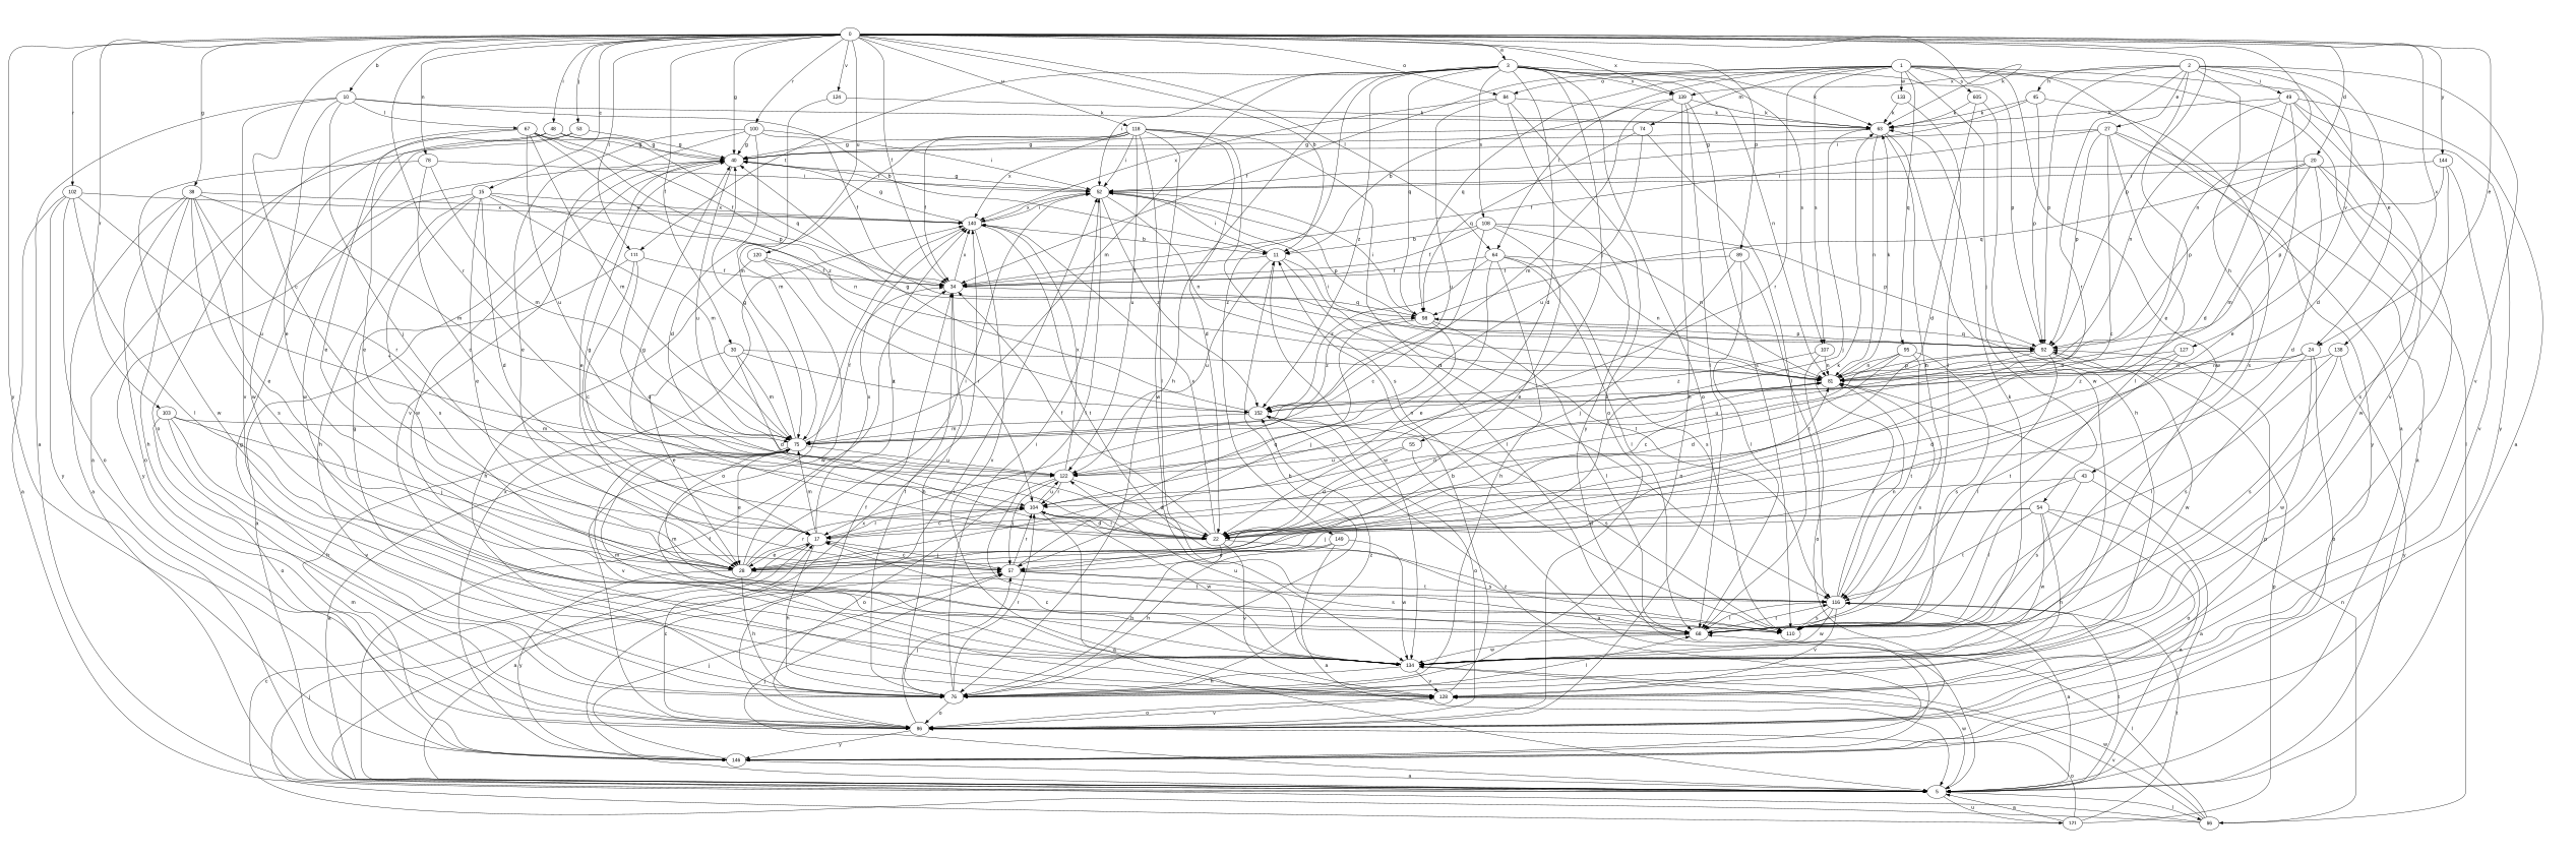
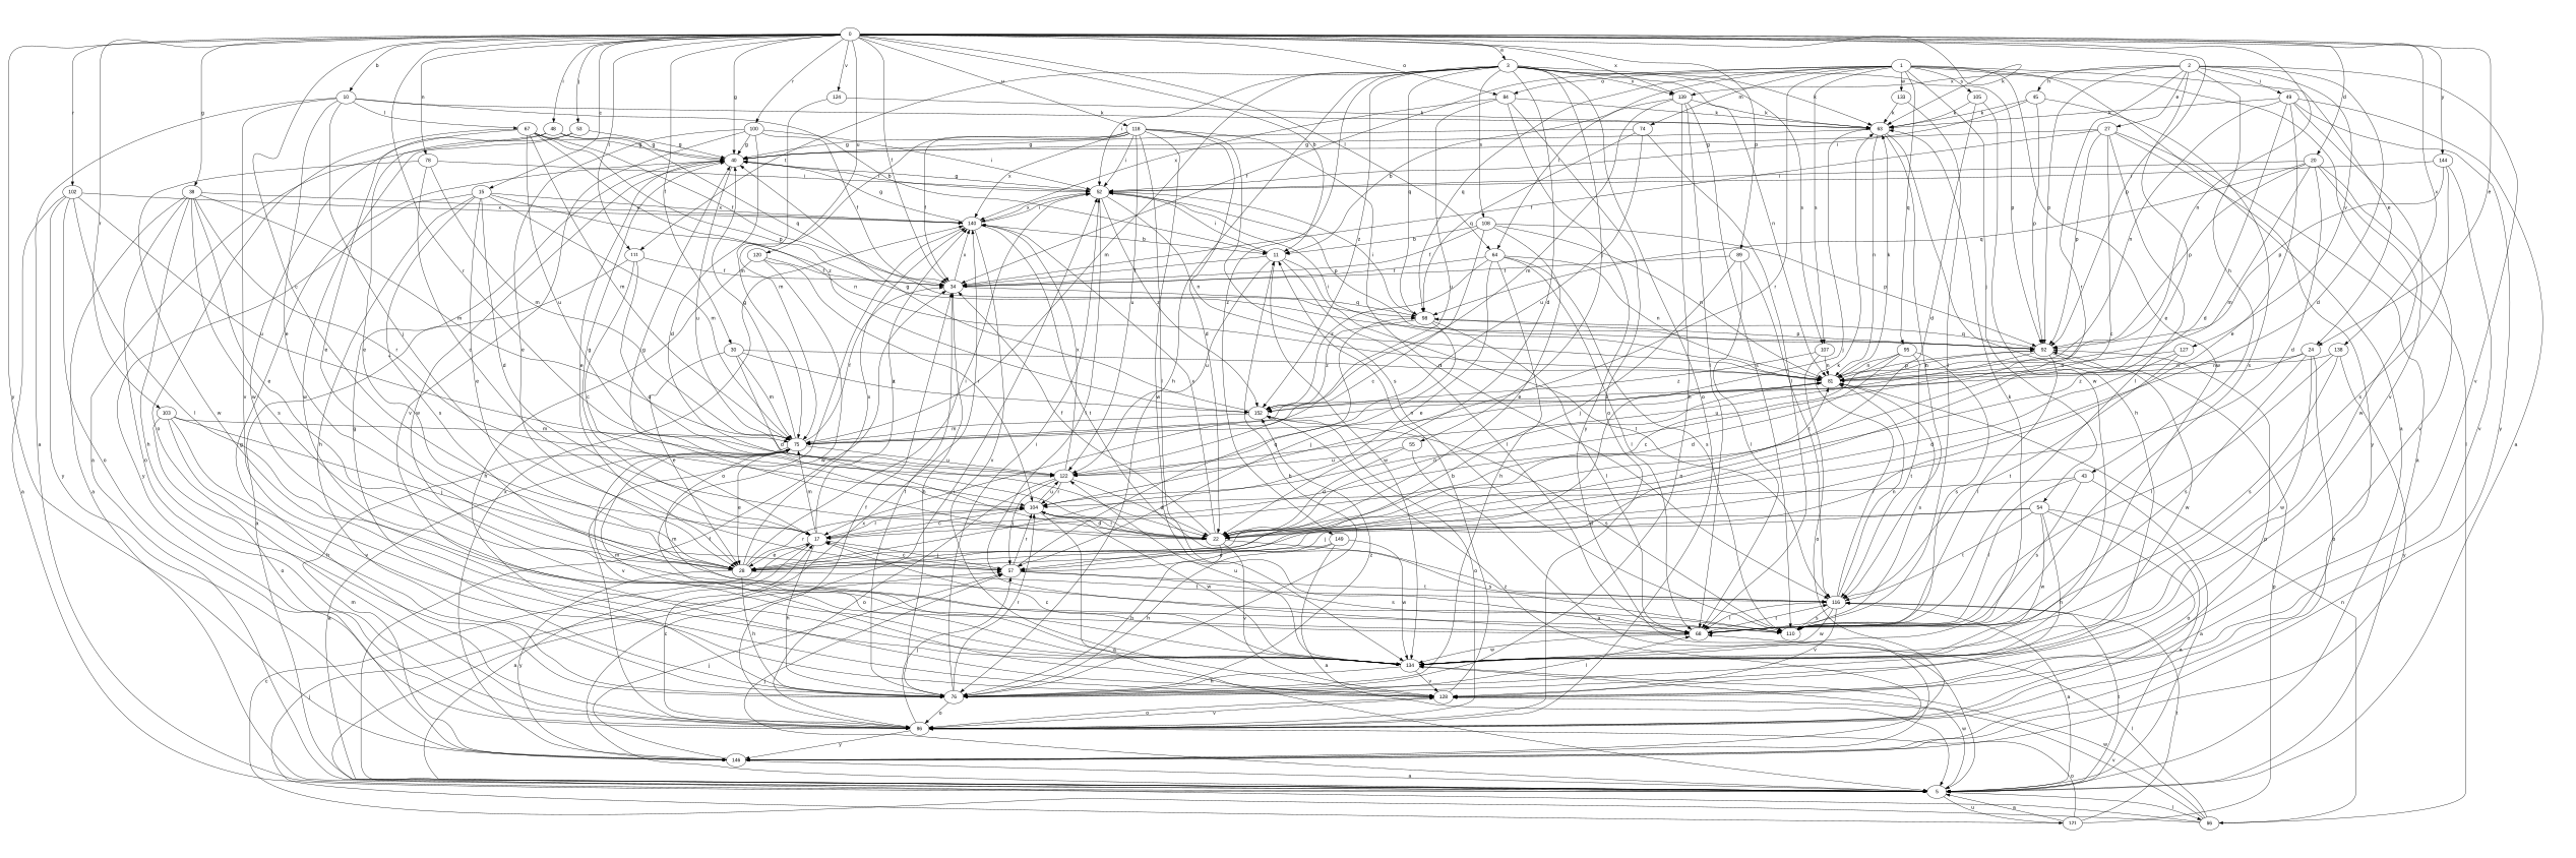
  strict digraph {
    fontname="Liberation Sans"
    node [fontname="Liberation Sans"]
    edge [fontname="Liberation Sans"]
    0
    3
    10
    11
    15
    17
    20
    24
    30
    34
    38
    40
    48
    53
    63
    64
    78
    81
    84
    89
    92
    100
    102
    103
    104
    111
    118
    120
    124
    138
    139
    144
    146
    98
    107
    22
    n37 [label=76]
    52
    55
    75
    86
    108
    149
    152
    5
    28
    128
    57
    67
    134
    116
    68
    122
    110
    140
    1
    54
    66
    74
    95
-   105 [label=605]
+   105
    133
    121
    2
    27
    43
    45
    49
    127
    0 -> 3 [label=a]
    0 -> 10 [label=b]
    0 -> 11 [label=b]
    0 -> 15 [label=c]
    0 -> 17 [label=c]
    0 -> 20 [label=d]
    0 -> 24 [label=e]
    0 -> 30 [label=f]
    0 -> 34 [label=f]
    0 -> 38 [label=g]
    0 -> 40 [label=g]
    0 -> 48 [label=i]
    0 -> 53 [label=j]
    0 -> 63 [label=k]
    0 -> 64 [label=l]
    0 -> 78 [label=n]
    0 -> 81 [label=n]
    0 -> 84 [label=o]
    0 -> 89 [label=p]
    0 -> 92 [label=p]
    0 -> 100 [label=r]
    0 -> 102 [label=r]
    0 -> 103 [label=r]
    0 -> 104 [label=r]
    0 -> 111 [label=t]
    0 -> 118 [label=u]
    0 -> 120 [label=u]
    0 -> 124 [label=v]
    0 -> 138 [label=x]
    0 -> 139 [label=x]
    0 -> 144 [label=y]
    0 -> 146 [label=y]
    3 -> 63 [label=k]
    3 -> 81 [label=n]
    3 -> 92 [label=p]
    3 -> 111 [label=t]
    3 -> 139 [label=x]
    3 -> 98 [label=q]
    3 -> 107 [label=s]
    3 -> 22 [label=d]
    3 -> n37 [label=h]
    3 -> 52 [label=i]
    3 -> 55 [label=j]
    3 -> 75 [label=m]
    3 -> 86 [label=o]
    3 -> 108 [label=s]
    3 -> 149 [label=z]
    3 -> 152 [label=z]
    10 -> 11 [label=b]
    10 -> 63 [label=k]
    10 -> 5 [label=a]
    10 -> 28 [label=e]
    10 -> 128 [label=v]
    10 -> 57 [label=j]
    10 -> 67 [label=l]
    11 -> 34 [label=f]
    11 -> 52 [label=i]
    11 -> 134 [label=w]
    11 -> 116 [label=t]
    11 -> 68 [label=l]
    11 -> 122 [label=u]
    15 -> 81 [label=n]
    15 -> 146 [label=y]
    15 -> 22 [label=d]
    15 -> n37 [label=h]
    15 -> 75 [label=m]
    15 -> 28 [label=e]
    15 -> 110 [label=s]
    15 -> 140 [label=x]
    17 -> 40 [label=g]
    17 -> 104 [label=r]
    17 -> n37 [label=h]
    17 -> 75 [label=m]
    17 -> 5 [label=a]
    17 -> 28 [label=e]
    17 -> 57 [label=j]
    17 -> 140 [label=x]
    20 -> 92 [label=p]
    20 -> 98 [label=q]
    20 -> 22 [label=d]
    20 -> 52 [label=i]
    20 -> 75 [label=m]
    20 -> 128 [label=v]
    20 -> 134 [label=w]
    24 -> 81 [label=n]
    24 -> 86 [label=o]
    24 -> 152 [label=z]
    24 -> 134 [label=w]
    24 -> 110 [label=s]
    30 -> 81 [label=n]
    30 -> 22 [label=d]
    30 -> 75 [label=m]
    30 -> 152 [label=z]
    30 -> 28 [label=e]
    34 -> 98 [label=q]
    34 -> n37 [label=h]
    34 -> 140 [label=x]
    38 -> 104 [label=r]
    38 -> n37 [label=h]
    38 -> 75 [label=m]
    38 -> 86 [label=o]
    38 -> 5 [label=a]
    38 -> 28 [label=e]
    38 -> 110 [label=s]
    38 -> 140 [label=x]
    40 -> 52 [label=i]
    40 -> 28 [label=e]
    40 -> 134 [label=w]
    40 -> 122 [label=u]
    48 -> 40 [label=g]
    48 -> 98 [label=q]
    48 -> 28 [label=e]
    48 -> 134 [label=w]
    53 -> 40 [label=g]
    53 -> 5 [label=a]
    53 -> 134 [label=w]
    63 -> 40 [label=g]
    63 -> 81 [label=n]
    63 -> n37 [label=h]
    63 -> 57 [label=j]
    63 -> 116 [label=t]
    64 -> 34 [label=f]
    64 -> 81 [label=n]
    64 -> n37 [label=h]
    64 -> 152 [label=z]
    64 -> 28 [label=e]
    64 -> 68 [label=l]
    64 -> 110 [label=s]
    78 -> 17 [label=c]
    78 -> 52 [label=i]
    78 -> 75 [label=m]
    78 -> 134 [label=w]
    81 -> 63 [label=k]
    81 -> 92 [label=p]
    81 -> 52 [label=i]
    81 -> 152 [label=z]
    81 -> 110 [label=s]
    84 -> 63 [label=k]
    84 -> 146 [label=y]
    84 -> 86 [label=o]
    84 -> 122 [label=u]
    84 -> 140 [label=x]
    89 -> 34 [label=f]
    89 -> 57 [label=j]
    89 -> 116 [label=t]
    89 -> 68 [label=l]
    92 -> 81 [label=n]
    92 -> 98 [label=q]
    92 -> 134 [label=w]
    92 -> 68 [label=l]
    92 -> 122 [label=u]
    100 -> 34 [label=f]
    100 -> 40 [label=g]
    100 -> 22 [label=d]
    100 -> 52 [label=i]
    100 -> 28 [label=e]
    100 -> 128 [label=v]
    102 -> 146 [label=y]
    102 -> 86 [label=o]
    102 -> 5 [label=a]
    102 -> 68 [label=l]
    102 -> 122 [label=u]
    102 -> 140 [label=x]
    103 -> n37 [label=h]
    103 -> 75 [label=m]
    103 -> 86 [label=o]
    103 -> 128 [label=v]
    103 -> 57 [label=j]
    104 -> 17 [label=c]
    104 -> 22 [label=d]
    104 -> 5 [label=a]
    104 -> 134 [label=w]
    104 -> 122 [label=u]
    111 -> 17 [label=c]
    111 -> 34 [label=f]
    111 -> 22 [label=d]
    111 -> 5 [label=a]
    118 -> 34 [label=f]
    118 -> 40 [label=g]
    118 -> 22 [label=d]
    118 -> 52 [label=i]
    118 -> 75 [label=m]
    118 -> 134 [label=w]
    118 -> 116 [label=t]
    118 -> 68 [label=l]
    118 -> 122 [label=u]
    118 -> 110 [label=s]
    118 -> 140 [label=x]
    120 -> 34 [label=f]
    120 -> 104 [label=r]
    120 -> n37 [label=h]
    120 -> 134 [label=w]
    124 -> 63 [label=k]
    124 -> 75 [label=m]
    138 -> 81 [label=n]
    138 -> 146 [label=y]
    138 -> 68 [label=l]
    138 -> 110 [label=s]
    139 -> 11 [label=b]
    139 -> 63 [label=k]
    139 -> n37 [label=h]
    139 -> 75 [label=m]
    139 -> 68 [label=l]
    139 -> 110 [label=s]
    144 -> 92 [label=p]
    144 -> 52 [label=i]
    144 -> 128 [label=v]
    144 -> 110 [label=s]
    146 -> 75 [label=m]
    146 -> 152 [label=z]
    146 -> 5 [label=a]
    146 -> 57 [label=j]
    146 -> 140 [label=x]
    98 -> 92 [label=p]
    98 -> 52 [label=i]
    98 -> 152 [label=z]
    98 -> 57 [label=j]
    98 -> 68 [label=l]
    107 -> 81 [label=n]
    107 -> 86 [label=o]
    107 -> 152 [label=z]
    22 -> 34 [label=f]
    22 -> 40 [label=g]
    22 -> 81 [label=n]
    22 -> 104 [label=r]
    22 -> n37 [label=h]
    22 -> 128 [label=v]
    22 -> 110 [label=s]
    22 -> 140 [label=x]
    n37 -> 11 [label=b]
    n37 -> 34 [label=f]
    n37 -> 40 [label=g]
    n37 -> 104 [label=r]
    n37 -> 52 [label=i]
    n37 -> 86 [label=o]
    n37 -> 152 [label=z]
    n37 -> 68 [label=l]
    52 -> 40 [label=g]
    52 -> 81 [label=n]
    52 -> 92 [label=p]
    52 -> 152 [label=z]
    52 -> 68 [label=l]
    52 -> 140 [label=x]
    55 -> 22 [label=d]
    55 -> 5 [label=a]
    55 -> 122 [label=u]
    75 -> 34 [label=f]
    75 -> 40 [label=g]
    75 -> 81 [label=n]
    75 -> 5 [label=a]
    75 -> 28 [label=e]
    75 -> 128 [label=v]
    75 -> 122 [label=u]
    86 -> 17 [label=c]
    86 -> 34 [label=f]
    86 -> 40 [label=g]
    86 -> 92 [label=p]
    86 -> 146 [label=y]
    86 -> 128 [label=v]
    86 -> 57 [label=j]
    108 -> 11 [label=b]
    108 -> 17 [label=c]
    108 -> 34 [label=f]
    108 -> 81 [label=n]
    108 -> 92 [label=p]
    108 -> 28 [label=e]
    149 -> n37 [label=h]
    149 -> 5 [label=a]
    149 -> 28 [label=e]
    149 -> 134 [label=w]
    152 -> 40 [label=g]
    152 -> 75 [label=m]
    152 -> 86 [label=o]
    152 -> 110 [label=s]
    5 -> 34 [label=f]
    5 -> 52 [label=i]
    5 -> 57 [label=j]
    5 -> 134 [label=w]
    5 -> 116 [label=t]
    5 -> 66 [label=l]
    5 -> 121 [label=u]
    28 -> 81 [label=n]
    28 -> 104 [label=r]
    28 -> 146 [label=y]
    28 -> n37 [label=h]
    28 -> 52 [label=i]
    28 -> 116 [label=t]
    28 -> 140 [label=x]
    128 -> 11 [label=b]
    128 -> 86 [label=o]
    57 -> 17 [label=c]
    57 -> 104 [label=r]
    57 -> 98 [label=q]
    57 -> 116 [label=t]
    57 -> 110 [label=s]
    67 -> 34 [label=f]
    67 -> 40 [label=g]
    67 -> 92 [label=p]
    67 -> 75 [label=m]
    67 -> 86 [label=o]
    67 -> 152 [label=z]
    67 -> 28 [label=e]
    67 -> 122 [label=u]
    134 -> 17 [label=c]
    134 -> 63 [label=k]
    134 -> n37 [label=h]
    134 -> 75 [label=m]
    134 -> 128 [label=v]
    134 -> 122 [label=u]
    116 -> 63 [label=k]
    116 -> 81 [label=n]
    116 -> 5 [label=a]
    116 -> 128 [label=v]
    116 -> 134 [label=w]
    116 -> 68 [label=l]
    116 -> 110 [label=s]
    68 -> 75 [label=m]
    68 -> 134 [label=w]
    68 -> 116 [label=t]
    122 -> 104 [label=r]
    122 -> 22 [label=d]
    122 -> 86 [label=o]
    122 -> 57 [label=j]
    122 -> 140 [label=x]
    140 -> 11 [label=b]
    140 -> 40 [label=g]
    140 -> 52 [label=i]
    140 -> 86 [label=o]
    140 -> 128 [label=v]
    140 -> 116 [label=t]
    1 -> 24 [label=e]
    1 -> 34 [label=f]
    1 -> 64 [label=l]
    1 -> 84 [label=o]
    1 -> 104 [label=r]
    1 -> 98 [label=q]
    1 -> 107 [label=s]
    1 -> 5 [label=a]
    1 -> 134 [label=w]
    1 -> 54 [label=j]
    1 -> 66 [label=l]
    1 -> 74 [label=m]
    1 -> 95 [label=q]
    1 -> 105 [label=s]
    1 -> 133 [label=w]
    54 -> 22 [label=d]
    54 -> n37 [label=h]
    54 -> 86 [label=o]
    54 -> 5 [label=a]
    54 -> 57 [label=j]
    54 -> 134 [label=w]
    54 -> 116 [label=t]
    66 -> 17 [label=c]
    66 -> 81 [label=n]
    66 -> 128 [label=v]
    66 -> 134 [label=w]
    66 -> 68 [label=l]
    66 -> 140 [label=x]
    74 -> 40 [label=g]
    74 -> 98 [label=q]
    74 -> 68 [label=l]
    74 -> 122 [label=u]
    95 -> 17 [label=c]
    95 -> 81 [label=n]
    95 -> 22 [label=d]
    95 -> 116 [label=t]
    95 -> 110 [label=s]
    105 -> 63 [label=k]
    105 -> 22 [label=d]
    105 -> 134 [label=w]
    133 -> 63 [label=k]
    133 -> 68 [label=l]
    121 -> 92 [label=p]
    121 -> 86 [label=o]
    121 -> 5 [label=a]
    121 -> 57 [label=j]
    121 -> 116 [label=t]
    2 -> 92 [label=p]
    2 -> 104 [label=r]
    2 -> 139 [label=x]
    2 -> 22 [label=d]
    2 -> 28 [label=e]
    2 -> 128 [label=v]
    2 -> 27 [label=e]
    2 -> 43 [label=h]
    2 -> 45 [label=h]
    2 -> 49 [label=i]
    2 -> 127 [label=v]
    27 -> 17 [label=c]
    27 -> 34 [label=f]
    27 -> 40 [label=g]
    27 -> 92 [label=p]
    27 -> 146 [label=y]
    27 -> 5 [label=a]
    27 -> 68 [label=l]
    43 -> 104 [label=r]
    43 -> 5 [label=a]
    43 -> 68 [label=l]
    43 -> 110 [label=s]
    45 -> 63 [label=k]
    45 -> 92 [label=p]
    45 -> 52 [label=i]
    45 -> 110 [label=s]
    49 -> 63 [label=k]
    49 -> 81 [label=n]
    49 -> 146 [label=y]
    49 -> 22 [label=d]
    49 -> 5 [label=a]
    49 -> 28 [label=e]
    49 -> 128 [label=v]
    127 -> 81 [label=n]
    127 -> 22 [label=d]
    127 -> 116 [label=t]
  }
